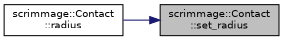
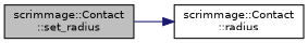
  digraph {
    rankdir=LR
    node [color=black fontname=Helvetica fontsize=10 shape=record style=filled]
    n1 [fillcolor=grey75 fontcolor=black height=0.2 label="scrimmage::Contact\l::set_radius" width=0.4]
    n2 [fillcolor=white height=0.2 label="scrimmage::Contact\l::radius" width=0.4]
-   n2 -> n1 [color=midnightblue fontname=Helvetica fontsize=10 labelfontname=Helvetica labelfontsize=10 style=solid]
+   n1 -> n2 [color=midnightblue fontname=Helvetica fontsize=10 labelfontname=Helvetica labelfontsize=10 style=solid]
  }
